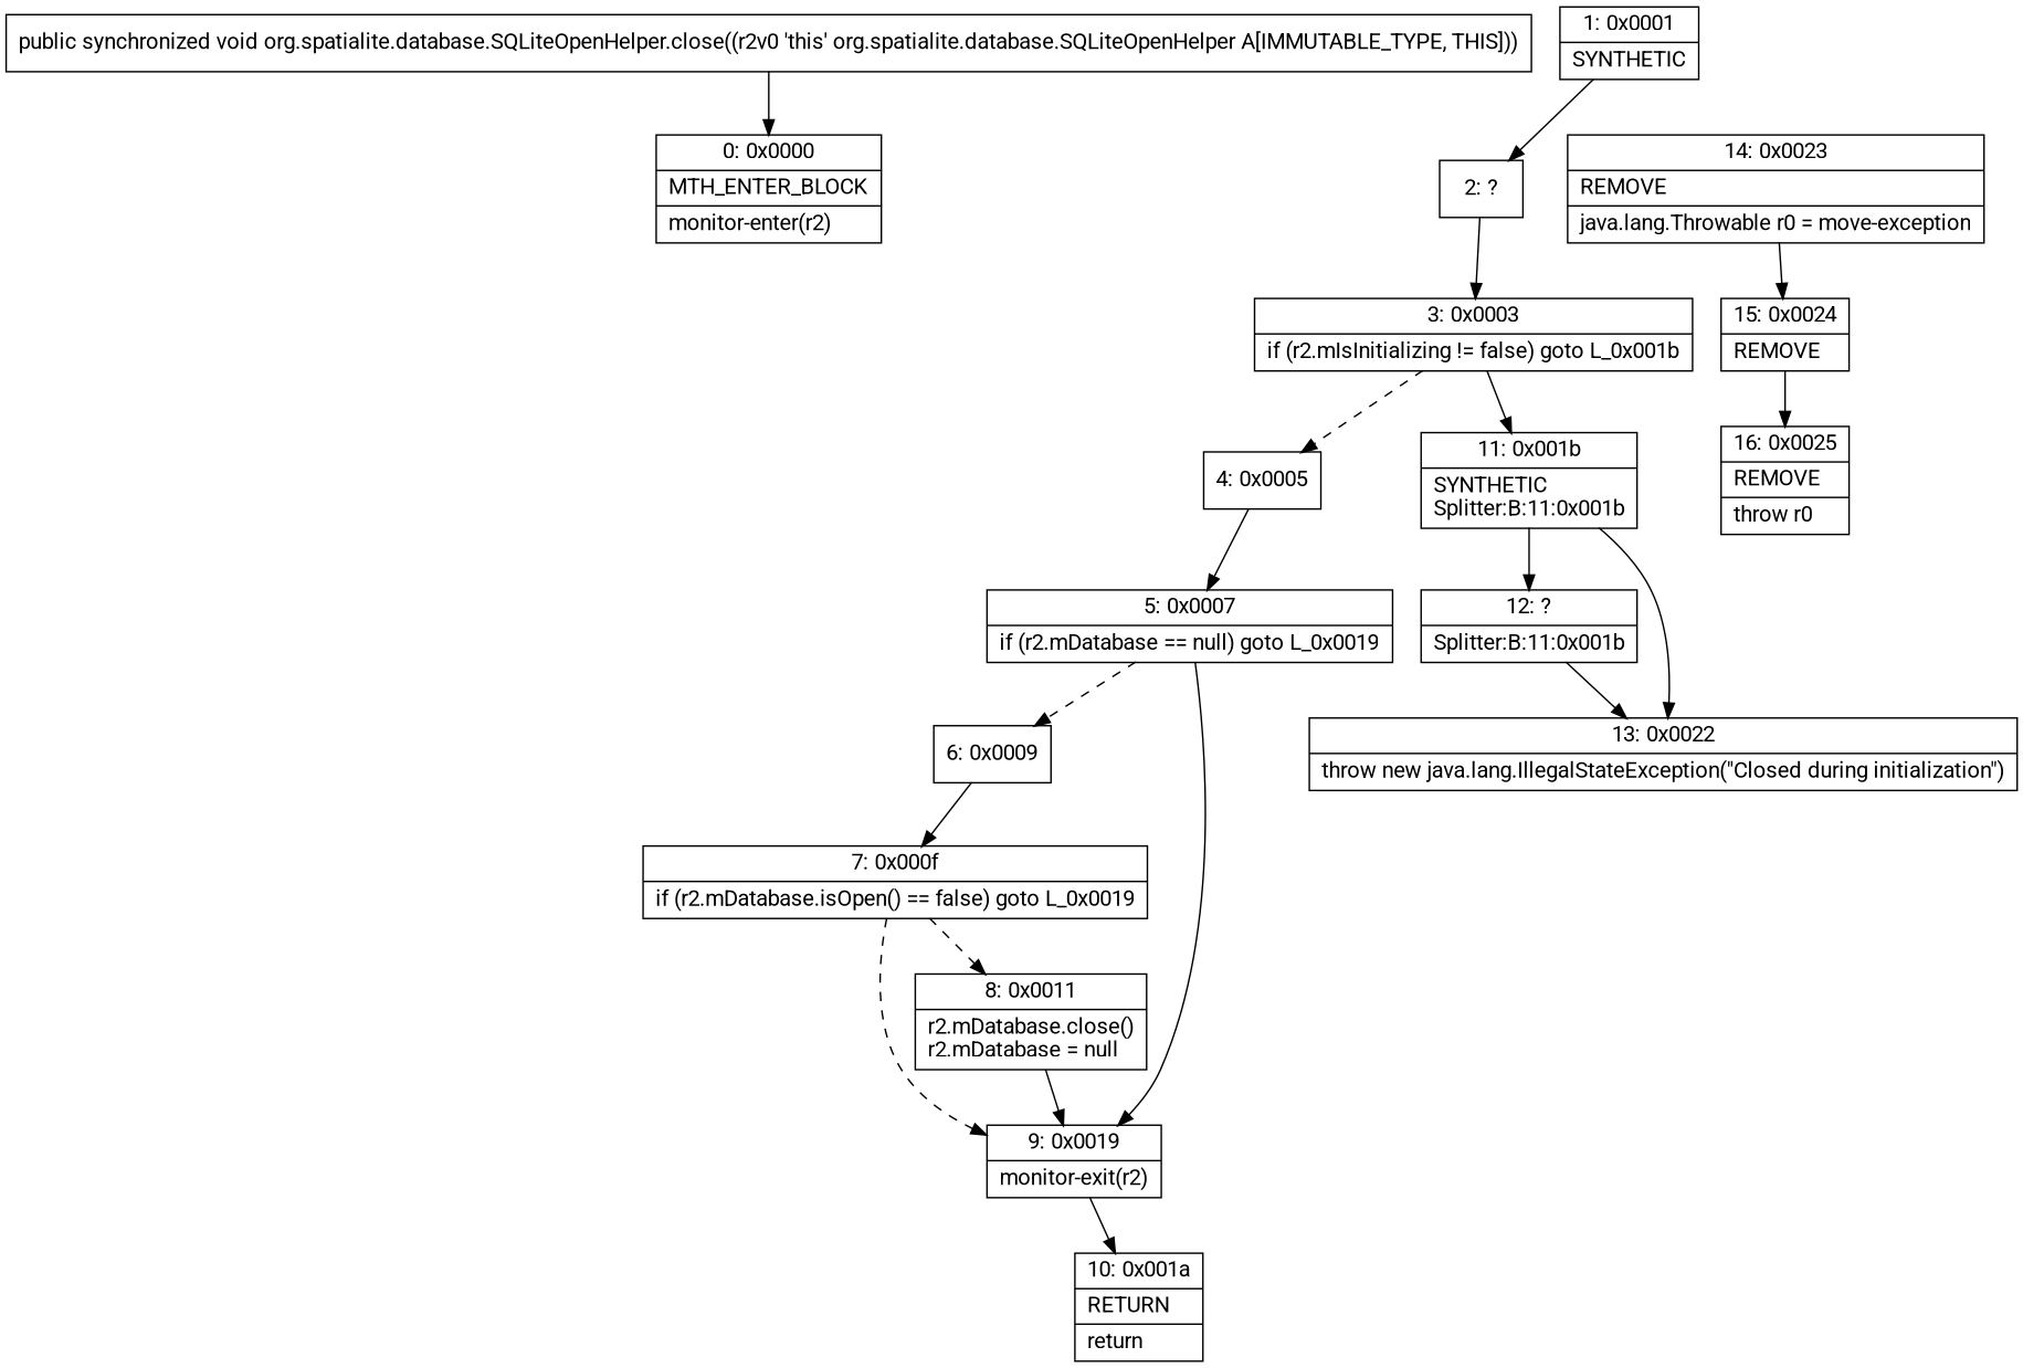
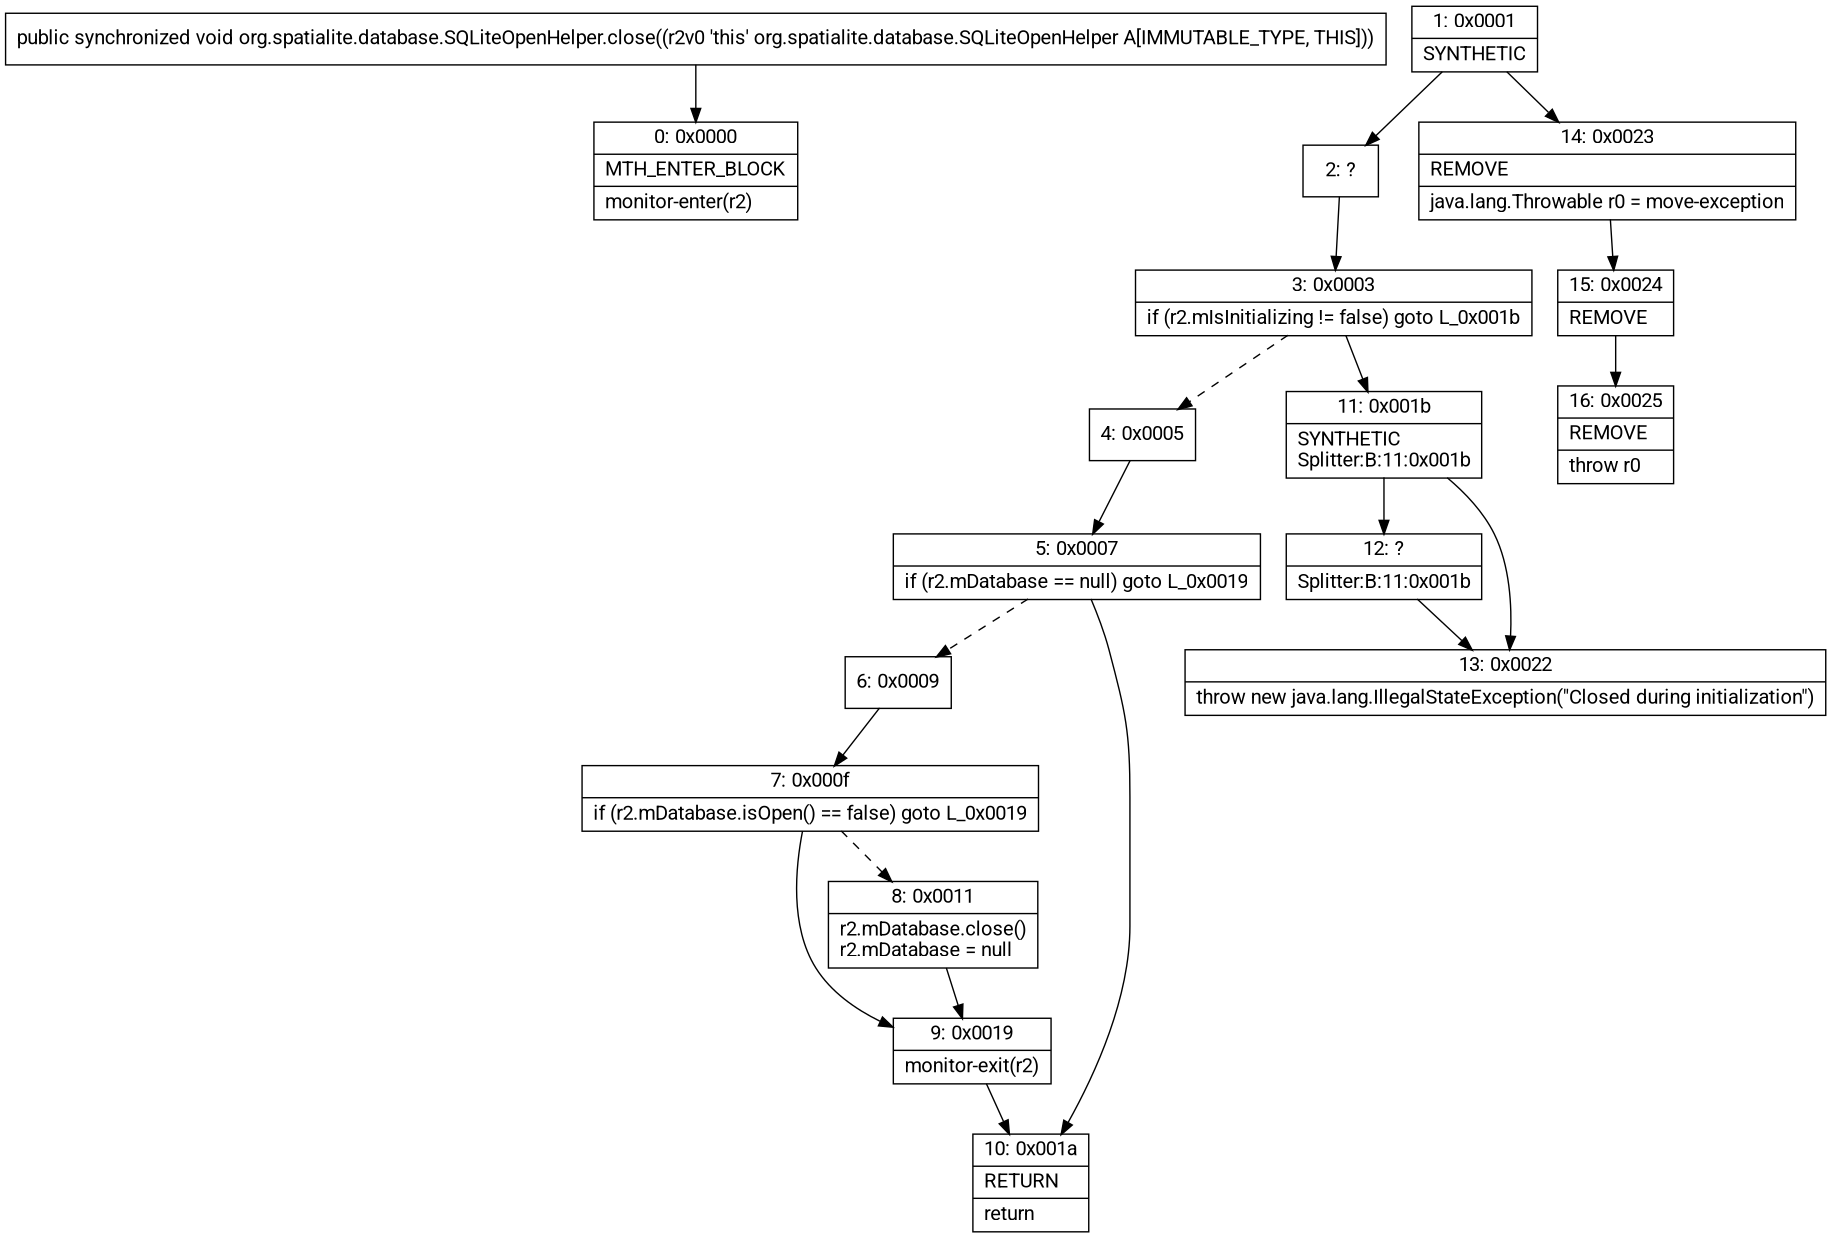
  digraph {
    fontname=Roboto
    node [fontname=Roboto shape=record]
    edge [fontname=Roboto]
    n1 [label="{0\:\ 0x0000|MTH_ENTER_BLOCK\l|monitor\-enter(r2)\l}"]
    n2 [label="{1\:\ 0x0001|SYNTHETIC\l}"]
    n3 [label="{2\:\ ?}"]
    n4 [label="{14\:\ 0x0023|REMOVE\l|java.lang.Throwable r0 = move\-exception\l}"]
    n5 [label="{3\:\ 0x0003|if (r2.mIsInitializing != false) goto L_0x001b\l}"]
    n6 [label="{15\:\ 0x0024|REMOVE\l}"]
    n7 [label="{4\:\ 0x0005}"]
    n8 [label="{11\:\ 0x001b|SYNTHETIC\lSplitter:B:11:0x001b\l}"]
    n9 [label="{5\:\ 0x0007|if (r2.mDatabase == null) goto L_0x0019\l}"]
    n10 [label="{12\:\ ?|Splitter:B:11:0x001b\l}"]
    n11 [label="{13\:\ 0x0022|throw new java.lang.IllegalStateException(\"Closed during initialization\")\l}"]
    n12 [label="{6\:\ 0x0009}"]
    n13 [label="{9\:\ 0x0019|monitor\-exit(r2)\l}"]
    n14 [label="{7\:\ 0x000f|if (r2.mDatabase.isOpen() == false) goto L_0x0019\l}"]
    n15 [label="{10\:\ 0x001a|RETURN\l|return\l}"]
    n16 [label="{8\:\ 0x0011|r2.mDatabase.close()\lr2.mDatabase = null\l}"]
    n17 [label="{16\:\ 0x0025|REMOVE\l|throw r0\l}"]
    n18 [label="{public synchronized void org.spatialite.database.SQLiteOpenHelper.close((r2v0 'this' org.spatialite.database.SQLiteOpenHelper A[IMMUTABLE_TYPE, THIS])) }"]
    n2 -> n3
+   n2 -> n4
    n3 -> n5
    n4 -> n6
    n5 -> n7 [style=dashed]
    n5 -> n8
    n6 -> n17
    n7 -> n9
    n8 -> n10
    n8 -> n11
    n9 -> n12 [style=dashed]
-   n9 -> n13
+   n9 -> n15
    n10 -> n11
    n12 -> n14
    n13 -> n15
-   n14 -> n13 [style=dashed]
+   n14 -> n13
    n14 -> n16 [style=dashed]
    n16 -> n13
    n18 -> n1
  }
